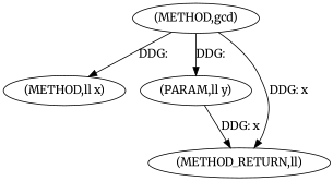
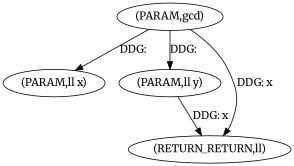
  digraph {
    fontname=Merriweather
    node [fontname=Merriweather]
    edge [fontname=Merriweather]
-   n1 [label="(METHOD,gcd)"]
-   n2 [label="(METHOD,ll x)"]
+   n1 [label="(PARAM,gcd)"]
+   n2 [label="(PARAM,ll x)"]
    n3 [label="(PARAM,ll y)"]
-   n4 [label="(METHOD_RETURN,ll)"]
+   n4 [label="(RETURN_RETURN,ll)"]
    n1 -> n2 [label="DDG: "]
    n1 -> n3 [label="DDG: "]
    n1 -> n4 [label="DDG: x"]
    n3 -> n4 [label="DDG: x"]
  }
